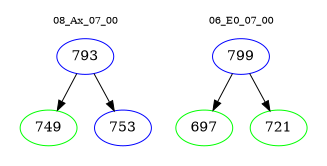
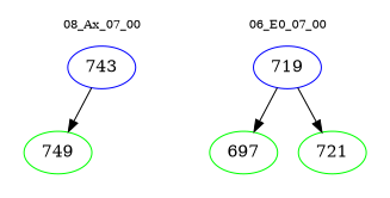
  digraph {
    node [color=blue]
    edge [color=black]
-   n1 [label=793]
+   n1 [label=743]
    n2 [color=green label=749]
-   n3 [label=753]
-   n4 [label=799]
+   n4 [label=719]
    n5 [color=green label=697]
    n6 [color=green label=721]
    subgraph cluster_1 {
      color=white
      fontsize=10
      label="08_Ax_07_00"
      n1
      n2
-     n3
    }
    subgraph cluster_2 {
      color=white
      fontsize=10
      label="06_E0_07_00"
      n4
      n5
      n6
    }
    n1 -> n2
-   n1 -> n3
    n4 -> n5
    n4 -> n6
  }
